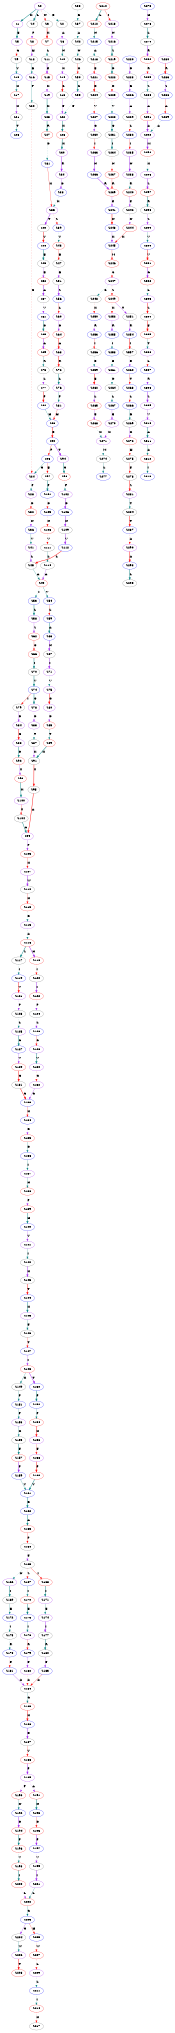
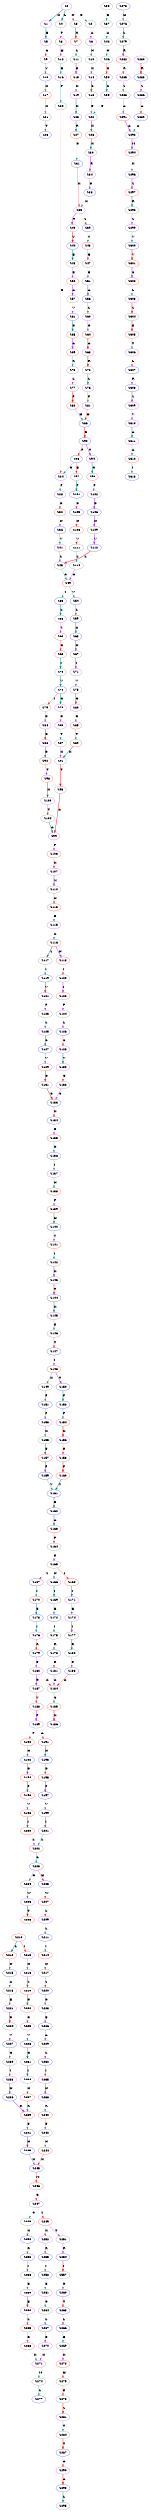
  strict digraph {
    node [color=gray40]
    edge [color=teal style=solid]
    S0 [color=purple]
    S1 [color=purple]
    S2
    S3
    S4
    S5 [color=purple]
    S6 [color=purple]
    S7 [color=red]
    S8 [color=red]
    S9
    S10
    S11
    S12
    S13 [color=blue]
    S14 [color=purple]
    S15 [color=red]
    S16 [color=purple]
    S17 [color=red]
    S18
    S19 [color=purple]
    S20
    S21
    S22 [color=purple]
    S23 [color=purple]
    S24 [color=purple]
    S25 [color=blue]
    S26 [color=red]
    S27 [color=red]
    S28 [color=purple]
    S30 [color=purple]
    S31 [color=blue]
    S32 [color=red]
    S34 [color=purple]
    S35 [color=purple]
    S36 [color=blue]
    S33
    S37
    S38 [color=blue]
    S39 [color=blue]
    S40
    S41 [color=purple]
    S42
    S43 [color=red]
    S44 [color=blue]
    S45
    S46
    S47
    S48
    S49 [color=red]
    S50
    S51
    S52 [color=red]
    S53 [color=blue]
    S54 [color=blue]
    S55 [color=purple]
    S56 [color=blue]
    S57
    S58 [color=purple]
    S59 [color=blue]
    S60 [color=purple]
    S61 [color=blue]
    S62 [color=red]
    S63 [color=blue]
    S64 [color=red]
    S65 [color=red]
    S66 [color=red]
    S67
    S68 [color=purple]
    S69 [color=red]
    S70
    S71 [color=purple]
    S72
    S73
    S74 [color=blue]
    S75 [color=purple]
    S76 [color=purple]
    S77
    S78 [color=purple]
    S79
    S80 [color=purple]
    S81 [color=purple]
-   S82 [color=blue]
+   S82 [color=red]
    S83 [color=purple]
    S84 [color=purple]
    S85 [color=red]
    S86 [color=blue]
    S87
    S88 [color=purple]
    S89 [color=red]
    S90 [color=blue]
    S91
    S92 [color=red]
    S93 [color=blue]
    S94 [color=purple]
    S95
    S96 [color=red]
    S97
    S98 [color=red]
    S99 [color=purple]
    S100 [color=purple]
    S101 [color=blue]
    S102 [color=purple]
    S103 [color=red]
    S104
    S105 [color=blue]
    S106 [color=blue]
    S107 [color=purple]
    S108 [color=red]
    S109
    S110
    S111
    S112 [color=blue]
    S113 [color=red]
    S114
    S115 [color=purple]
    S116 [color=red]
    S117
    S118 [color=red]
    S119 [color=blue]
    S120
    S121 [color=purple]
    S122 [color=red]
    S123
    S124
    S125 [color=purple]
    S126 [color=blue]
    S127 [color=blue]
    S128 [color=purple]
    S129 [color=red]
    S130 [color=purple]
    S131
    S132 [color=purple]
    S133 [color=blue]
    S134 [color=blue]
    S135 [color=red]
    S136 [color=blue]
    S137 [color=purple]
    S138 [color=red]
    S139 [color=red]
    S140 [color=blue]
-   S141 [color=purple]
+   S141 [color=red]
    S142
    S143
    S144 [color=blue]
    S145 [color=purple]
    S146
    S147 [color=blue]
    S148 [color=red]
    S149
    S150 [color=blue]
    S151 [color=blue]
    S152 [color=blue]
    S153 [color=purple]
    S154 [color=red]
    S155
    S156 [color=purple]
    S157 [color=red]
    S158 [color=purple]
    S159 [color=blue]
    S160 [color=red]
    S161 [color=blue]
    S162 [color=blue]
    S163 [color=red]
    S164
    S165
    S166 [color=purple]
    S167 [color=blue]
    S168 [color=red]
    S169
    S170 [color=red]
    S171 [color=purple]
    S172 [color=blue]
    S173 [color=blue]
    S174 [color=purple]
    S175
    S176 [color=purple]
    S177
    S178 [color=blue]
    S179 [color=blue]
    S180
    S181 [color=blue]
    S182 [color=purple]
    S183 [color=blue]
    S184
    S185 [color=red]
    S186 [color=blue]
    S187
    S188 [color=red]
    S189 [color=purple]
    S190 [color=red]
    S191 [color=red]
    S192 [color=blue]
    S193 [color=blue]
    S194 [color=red]
    S195 [color=red]
    S196 [color=red]
    S197 [color=blue]
    S198 [color=red]
    S199
    S200 [color=red]
    S201 [color=purple]
    S202 [color=red]
    S203 [color=blue]
    S204
    S205 [color=blue]
    S206 [color=purple]
    S207 [color=red]
    S208 [color=red]
    S209 [color=purple]
    S211 [color=blue]
    S210 [color=red]
    S212 [color=red]
    S213 [color=purple]
    S214 [color=red]
    S215 [color=blue]
    S216 [color=purple]
    S217
    S218
    S219 [color=red]
    S220 [color=blue]
    S221 [color=purple]
    S222 [color=red]
    S223
    S224
    S225 [color=purple]
    S226 [color=blue]
    S227 [color=blue]
    S228 [color=blue]
    S229
    S230
    S231
    S232 [color=blue]
    S233 [color=purple]
    S234
    S235 [color=purple]
    S236 [color=blue]
    S237 [color=red]
    S238 [color=purple]
    S239 [color=red]
    S240 [color=red]
    S241 [color=blue]
    S242
    S243 [color=blue]
    S244 [color=red]
    S245 [color=blue]
    S246 [color=red]
    S247 [color=purple]
    S248
    S249 [color=red]
    S250 [color=blue]
    S251
    S252 [color=purple]
    S253 [color=blue]
    S254 [color=blue]
    S255 [color=blue]
    S256
    n257 [label=S557]
    S258 [color=blue]
    S259 [color=purple]
    S260 [color=blue]
    S261 [color=purple]
    S262 [color=purple]
    S263 [color=blue]
    S264
    S265 [color=red]
    S266 [color=blue]
    S267 [color=blue]
    S268 [color=red]
    S269
    S270 [color=purple]
    S271 [color=purple]
    S272 [color=red]
    S274
    S275
    S273 [color=blue]
    S276
    S277 [color=blue]
    S278
    S279
    S281 [color=purple]
    S282 [color=red]
    S280 [color=purple]
    S283 [color=blue]
    S284
    S285 [color=purple]
    S286 [color=blue]
    S287 [color=blue]
    S288
    S289 [color=blue]
    S290 [color=purple]
    S291 [color=red]
    S292 [color=purple]
    S293 [color=blue]
    S294 [color=red]
    S295
    S296 [color=purple]
    S297 [color=red]
    S298
    S299 [color=purple]
    S300 [color=blue]
    S301 [color=red]
    S302 [color=red]
    S303 [color=purple]
    S304
    S305 [color=red]
    S306 [color=purple]
    S307 [color=blue]
    S308 [color=blue]
    S309 [color=purple]
    S310 [color=purple]
    S311 [color=purple]
    S312 [color=red]
    S313 [color=blue]
    S0 -> S1 [label=K style=bold]
    S0 -> S2 [label=E style=dotted]
    S0 -> S3 [color=red label=N style=dotted]
    S0 -> S4 [label=L style=bold]
    S1 -> S5 [label=E style=bold]
    S2 -> S6 [color=purple label=A style=dotted]
    S3 -> S7 [color=red label=K style=bold]
    S4 -> S8 [color=purple label=P style=dotted]
    S5 -> S9 [color=red label=G style=dotted]
    S6 -> S10 [label=N]
    S7 -> S11 [label=L style=dotted]
    S8 -> S12 [color=purple label=H]
    S9 -> S13 [label=Y]
    S10 -> S14 [color=purple label=K style=dotted]
    S11 -> S15 [color=purple label=F style=bold]
    S12 -> S16 [label=E]
    S13 -> S17 [label=K]
    S14 -> S18 [color=red label=C style=bold]
    S15 -> S19 [color=purple label=K style=dotted]
    S16 -> S20 [label=P]
    S17 -> S21 [color=purple label=K]
    S18 -> S22 [color=purple label=F]
    S19 -> S23 [label=K style=bold]
    S20 -> S24 [color=red label=Q style=dotted]
    S21 -> S25 [label=T]
    S22 -> S26 [label=K style=bold]
    S23 -> S27 [label=R style=bold]
    S24 -> S28 [label=P style=dotted]
    S26 -> S30 [label=K style=bold]
    S27 -> S31 [label=D style=dotted]
    S28 -> S32 [color=red label=D style=dotted]
    S30 -> S34 [color=purple label=R style=bold]
    S31 -> S35 [color=red label=K]
    S32 -> S36 [color=purple label=N style=dotted]
    S34 -> S38 [color=purple label=D]
    S35 -> S39 [color=red label=S style=dotted]
    S35 -> S40 [color=purple label=T style=bold]
    S36 -> S41 [label=V]
    S33 -> S37 [label=E style=dotted]
    S37 -> S42 [label=A style=dotted]
    S38 -> S35 [label=K style=dotted]
    S39 -> S43 [label=Y style=dotted]
    S40 -> S44 [color=red label=Y style=bold]
    S41 -> S45 [color=purple label=L]
    S42 -> S46 [label=N style=dotted]
    S43 -> S47 [color=red label=E]
    S44 -> S48 [label=E style=bold]
    S45 -> S49 [label=A]
    S46 -> S50 [color=red label=K]
    S47 -> S51 [color=purple label=E style=dotted]
    S48 -> S52 [color=purple label=E]
    S49 -> S53 [label=I style=dotted]
    S49 -> S54 [label=V]
    S50 -> S55 [label=C style=bold]
-   S51 -> S56 [color=purple label=S style=bold]
+   S51 -> S56 [color=purple label=A style=bold]
    S52 -> S57 [color=purple label=A style=bold]
    S53 -> S58 [label=L style=bold]
    S54 -> S59 [color=red label=L]
    S55 -> S22 [label=F style=dotted]
    S56 -> S60 [color=red label=L]
    S57 -> S61 [color=purple label=V style=dotted]
    S58 -> S62 [color=purple label=S]
    S59 -> S63 [label=A style=bold]
    S60 -> S64 [color=purple label=D]
    S61 -> S65 [label=D style=bold]
    S62 -> S66 [color=red label=Q]
    S63 -> S67 [color=purple label=N style=bold]
    S64 -> S68 [color=red label=A style=bold]
    S65 -> S69 [color=purple label=A style=bold]
    S66 -> S70 [label=I style=bold]
    S67 -> S71 [color=purple label=I style=bold]
    S68 -> S72 [color=red label=R style=bold]
    S69 -> S73 [label=R]
    S70 -> S74 [label=V style=bold]
    S71 -> S75 [label=V style=dotted]
    S72 -> S76 [label=L style=bold]
    S73 -> S77 [color=purple label=L style=dotted]
    S74 -> S78 [label=Q style=bold]
    S74 -> S79 [color=red label=I]
    S75 -> S80 [color=red label=Q style=bold]
    S76 -> S81 [label=P]
    S77 -> S82 [color=red label=P style=bold]
    S78 -> S83 [color=purple label=D style=dotted]
    S79 -> S84 [color=purple label=D]
    S80 -> S85 [color=purple label=D style=dotted]
    S81 -> S86 [color=red label=H]
    S82 -> S86 [label=H]
    S83 -> S87 [label=T style=dotted]
    S84 -> S88 [color=red label=Q style=bold]
    S85 -> S89 [label=T]
    S86 -> S90 [color=red label=E style=bold]
    S87 -> S91 [color=purple label=K]
    S88 -> S92 [label=D style=bold]
    S89 -> S91 [label=K style=bold]
    S90 -> S93 [color=red label=P]
    S90 -> S94 [color=purple label=T style=bold]
    S91 -> S95 [color=red label=T style=bold]
    S92 -> S96 [color=purple label=T]
    S93 -> S24 [label=Q]
    S93 -> S97 [color=red label=E]
    S94 -> S98 [label=Q style=bold]
    S95 -> S99 [color=red label=A style=bold]
    S96 -> S100 [label=K style=bold]
    S97 -> S101 [label=P style=bold]
    S98 -> S102 [label=P style=dotted]
    S99 -> S103 [color=purple label=P]
    S100 -> S104 [color=red label=T]
    S101 -> S105 [color=red label=D style=dotted]
    S102 -> S106 [color=purple label=D style=bold]
    S103 -> S107 [color=red label=K]
    S104 -> S99 [label=A style=bold]
    S105 -> S108 [color=red label=N style=dotted]
    S106 -> S109 [color=purple label=N style=bold]
    S107 -> S110 [color=purple label=W style=bold]
    S108 -> S111 [color=red label=V style=dotted]
    S109 -> S112 [color=purple label=V style=bold]
    S110 -> S113 [color=red label=N]
    S111 -> S114 [label=L]
    S112 -> S45 [color=red label=L style=bold]
    S113 -> S115 [label=E style=dotted]
    S114 -> S49 [color=purple label=A]
    S115 -> S116 [label=A style=dotted]
    S116 -> S117 [label=S style=bold]
    S116 -> S118 [color=purple label=N style=bold]
    S117 -> S119 [label=I style=dotted]
    S118 -> S120 [color=red label=I style=dotted]
    S119 -> S121 [color=red label=V style=bold]
    S120 -> S122 [color=purple label=I style=bold]
    S121 -> S123 [color=purple label=P style=dotted]
    S122 -> S124 [color=purple label=P style=dotted]
    S123 -> S125 [label=L style=dotted]
    S124 -> S126 [color=purple label=L style=dotted]
    S125 -> S127 [label=C style=bold]
    S126 -> S128 [color=red label=C]
    S127 -> S129 [color=purple label=V]
    S128 -> S130 [label=V style=bold]
    S129 -> S131 [color=red label=Q style=bold]
    S130 -> S132 [color=red label=Q style=dotted]
    S131 -> S133 [color=red label=G style=bold]
    S132 -> S133 [color=purple label=G]
    S133 -> S134 [color=red label=K]
    S134 -> S135 [color=purple label=E style=dotted]
    S135 -> S136 [label=D]
    S136 -> S137 [label=I]
    S137 -> S138 [label=N]
    S138 -> S139 [color=purple label=P style=dotted]
    S139 -> S140 [label=H style=bold]
    S140 -> S141 [color=purple label=Y]
    S141 -> S142 [label=I]
    S142 -> S143 [color=purple label=K style=bold]
    S143 -> S144 [color=red label=T style=bold]
    S144 -> S145 [label=K style=bold]
    S145 -> S146 [label=F]
    S146 -> S147 [color=red label=T]
    S147 -> S148 [color=purple label=I]
    S148 -> S149 [label=K]
    S148 -> S150 [color=purple label=T style=bold]
    S149 -> S151 [label=P]
    S150 -> S152 [label=P style=bold]
    S151 -> S153 [label=P]
    S152 -> S154 [label=P]
    S153 -> S155 [label=K]
    S154 -> S156 [color=red label=K style=bold]
    S155 -> S157 [label=F style=bold]
    S156 -> S158 [color=red label=F]
    S157 -> S159 [color=purple label=P style=bold]
    S158 -> S160 [color=red label=P style=bold]
    S159 -> S161 [label=Y]
    S160 -> S161 [label=Y style=bold]
    S161 -> S162 [label=E style=bold]
    S162 -> S163 [label=A style=bold]
    S163 -> S164 [color=red label=P]
    S164 -> S165 [color=purple label=F style=dotted]
    S165 -> S166 [label=N style=dotted]
    S165 -> S167 [color=red label=S style=dotted]
    S165 -> S168 [color=red label=I]
    S166 -> S169 [label=I style=bold]
    S167 -> S170 [label=I]
    S168 -> S171 [label=I style=bold]
    S169 -> S172 [label=E]
    S170 -> S173 [label=E style=bold]
    S171 -> S174 [label=E]
    S172 -> S175 [label=I style=dotted]
    S173 -> S176 [label=I]
    S174 -> S177 [color=purple label=I style=bold]
    S175 -> S178 [label=R style=dotted]
    S176 -> S179 [color=red label=R]
    S177 -> S180 [label=R style=bold]
    S178 -> S181 [color=red label=F style=dotted]
    S179 -> S182 [color=purple label=F]
    S180 -> S183 [color=purple label=F]
    S181 -> S184 [color=purple label=A]
    S182 -> S184 [color=red label=A style=dotted]
    S183 -> S184 [color=red label=A]
    S184 -> S185 [label=G]
    S185 -> S186 [color=red label=K style=bold]
-   S186 -> S187 [color=purple label=D style=bold]
+   S182 -> S187 [color=purple label=D style=bold]
    S187 -> S188 [color=red label=Y]
    S188 -> S189 [color=purple label=P style=bold]
    S189 -> S190 [color=purple label=P style=dotted]
    S189 -> S191 [color=purple label=A style=dotted]
    S190 -> S192 [label=N]
    S191 -> S193 [label=N style=bold]
    S192 -> S194 [color=purple label=D style=bold]
    S193 -> S195 [color=red label=D]
    S194 -> S196 [label=P style=bold]
    S195 -> S197 [color=purple label=P style=bold]
    S196 -> S198 [label=V style=dotted]
    S197 -> S199 [color=purple label=V style=dotted]
    S198 -> S200 [label=I style=bold]
    S199 -> S201 [color=purple label=I style=bold]
    S200 -> S202 [color=purple label=L style=dotted]
    S201 -> S202 [label=L]
    S202 -> S203 [label=G]
    S203 -> S204 [color=purple label=Q]
    S203 -> S205 [color=red label=H]
    S204 -> S206 [label=W]
    S205 -> S207 [color=red label=W style=dotted]
    S206 -> S208 [color=red label=T style=bold]
    S207 -> S209 [color=red label=L style=dotted]
    S209 -> S211 [label=L style=dotted]
    S211 -> S214 [label=I style=dotted]
    S210 -> S212 [label=L style=bold]
    S210 -> S213 [color=red label=I]
    S212 -> S215 [label=N]
    S213 -> S216 [color=purple label=N]
    S214 -> S217 [color=red label=N style=dotted]
    S215 -> S218 [label=A style=dotted]
    S216 -> S219 [label=S style=bold]
+   S217 -> S220 [color=red label=S]
    S218 -> S221 [color=red label=E]
    S219 -> S222 [label=D style=bold]
    S220 -> S223 [color=purple label=D]
    S221 -> S224 [color=red label=D style=bold]
    S222 -> S225 [color=red label=D style=dotted]
    S223 -> S226 [color=purple label=E]
    S224 -> S227 [color=red label=V style=dotted]
    S225 -> S228 [label=V style=dotted]
    S226 -> S229 [color=purple label=A]
    S227 -> S230 [color=purple label=Q]
    S228 -> S231 [label=Q style=bold]
    S229 -> S232 [color=red label=L style=dotted]
    S230 -> S233 [color=red label=I]
    S231 -> S234 [label=I style=bold]
    S232 -> S235 [color=red label=I]
    S233 -> S236 [color=purple label=N style=bold]
    S234 -> S237 [color=red label=N style=dotted]
    S235 -> S238 [color=purple label=N style=bold]
    S236 -> S239 [color=purple label=R style=bold]
    S237 -> S239 [color=red label=R]
    S238 -> S240 [label=R style=dotted]
    S239 -> S241 [color=purple label=F]
    S240 -> S242 [color=purple label=F]
    S241 -> S243 [color=red label=N style=bold]
    S242 -> S244 [color=purple label=N style=dotted]
    S243 -> S245 [color=purple label=K]
    S244 -> S245 [color=red label=K]
    S245 -> S246 [color=red label=M]
    S246 -> S247 [color=red label=G style=dotted]
    S247 -> S248 [label=C style=dotted]
    S247 -> S249 [color=red label=S style=dotted]
    S248 -> S250 [color=red label=K style=dotted]
    S249 -> S251 [color=purple label=T]
    S249 -> S252 [color=red label=K style=dotted]
    S250 -> S253 [color=purple label=R style=dotted]
    S251 -> S254 [color=purple label=R]
    S252 -> S255 [color=purple label=R]
    S253 -> S256 [color=red label=I]
    S254 -> n257 [color=red label=I style=bold]
    S255 -> S258 [label=I style=dotted]
    S256 -> S259 [label=E style=dotted]
    n257 -> S260 [color=purple label=D style=dotted]
    S258 -> S261 [label=E style=dotted]
    S259 -> S262 [color=red label=E style=bold]
    S260 -> S263 [color=red label=T]
    S261 -> S264 [label=D style=dotted]
    S262 -> S265 [color=purple label=L]
    S263 -> S266 [color=red label=L style=dotted]
    S264 -> S267 [label=L style=dotted]
    S265 -> S268 [color=purple label=E]
    S266 -> S269 [label=E]
    S267 -> S270 [color=purple label=E]
    S268 -> S271 [label=K style=dotted]
    S269 -> S272 [color=purple label=K]
    S270 -> S271 [color=purple label=K style=dotted]
    S271 -> S274 [label=M style=dotted]
    S272 -> S275 [color=red label=H style=dotted]
    S274 -> S277 [label=L]
    S275 -> S278 [color=red label=F]
    S273 -> S276 [color=purple label=H]
    S276 -> S279 [label=L style=bold]
    S278 -> S281 [color=red label=S style=bold]
    S279 -> S282 [color=purple label=R style=bold]
    S281 -> S284 [label=T]
    S282 -> S285 [color=red label=R style=dotted]
    S280 -> S283 [color=red label=R style=bold]
    S283 -> S286 [color=purple label=S]
    S284 -> S287 [color=red label=T style=bold]
    S285 -> S288 [label=S]
    S286 -> S289 [color=red label=A]
    S287 -> S290 [color=red label=A style=dotted]
    S288 -> S291 [color=purple label=A]
    S289 -> S292 [label=A style=dotted]
    S290 -> S293 [color=red label=A style=bold]
    S291 -> S292 [color=purple label=A style=bold]
    S292 -> S294 [color=purple label=M style=bold]
    S293 -> S295 [label=L style=bold]
    S294 -> S296 [label=K style=dotted]
    S296 -> S297 [color=purple label=S style=bold]
    S297 -> S298 [label=R style=bold]
    S298 -> S299 [color=purple label=S]
    S299 -> S300 [label=V]
    S300 -> S301 [color=red label=V style=bold]
    S301 -> S302 [color=purple label=G style=bold]
    S302 -> S303 [label=L style=dotted]
    S303 -> S304 [color=red label=S style=bold]
    S304 -> S305 [color=red label=F style=bold]
    S305 -> S306 [label=T]
    S306 -> S307 [color=red label=L style=dotted]
    S307 -> S308 [color=purple label=R style=dotted]
    S308 -> S309 [color=purple label=S style=bold]
    S309 -> S310 [color=purple label=V]
    S310 -> S311 [label=A style=bold]
    S311 -> S312 [label=A]
    S312 -> S313 [label=I]
  }
